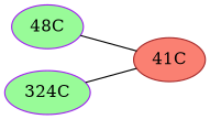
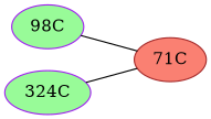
  graph {
    rankdir=LR
    node [color=purple fillcolor=palegreen style="radial,filled"]
    edge [penwidth=1]
-   "71C" [color=brown fillcolor=salmon label="41C"]
-   "98C" [label="48C"]
+   "71C" [color=brown fillcolor=salmon]
+   "98C"
    "324C"
    "98C" -- "71C" [style=solid]
    "324C" -- "71C" [style=bold]
  }
